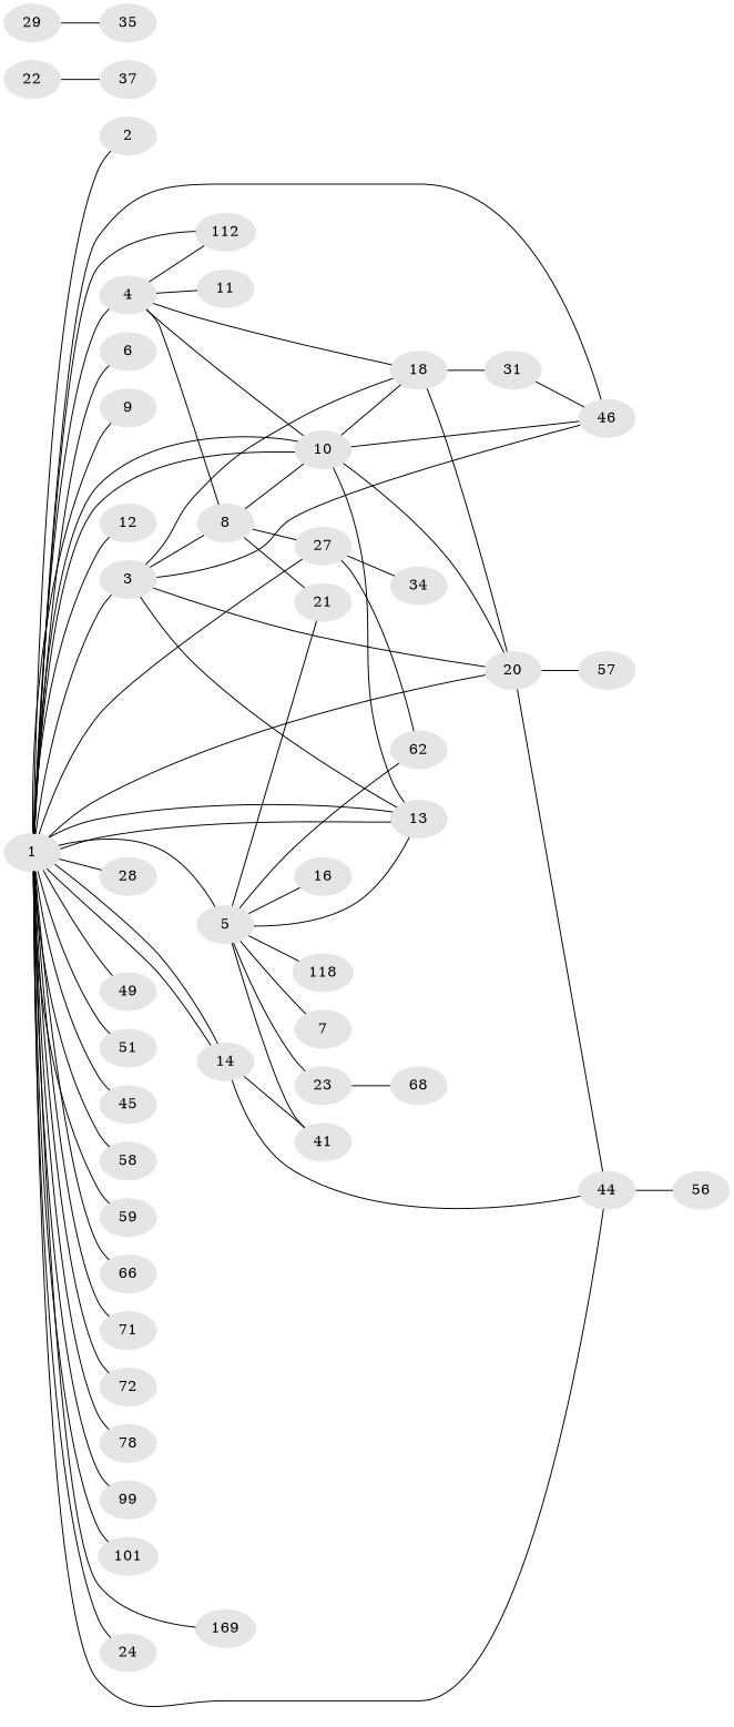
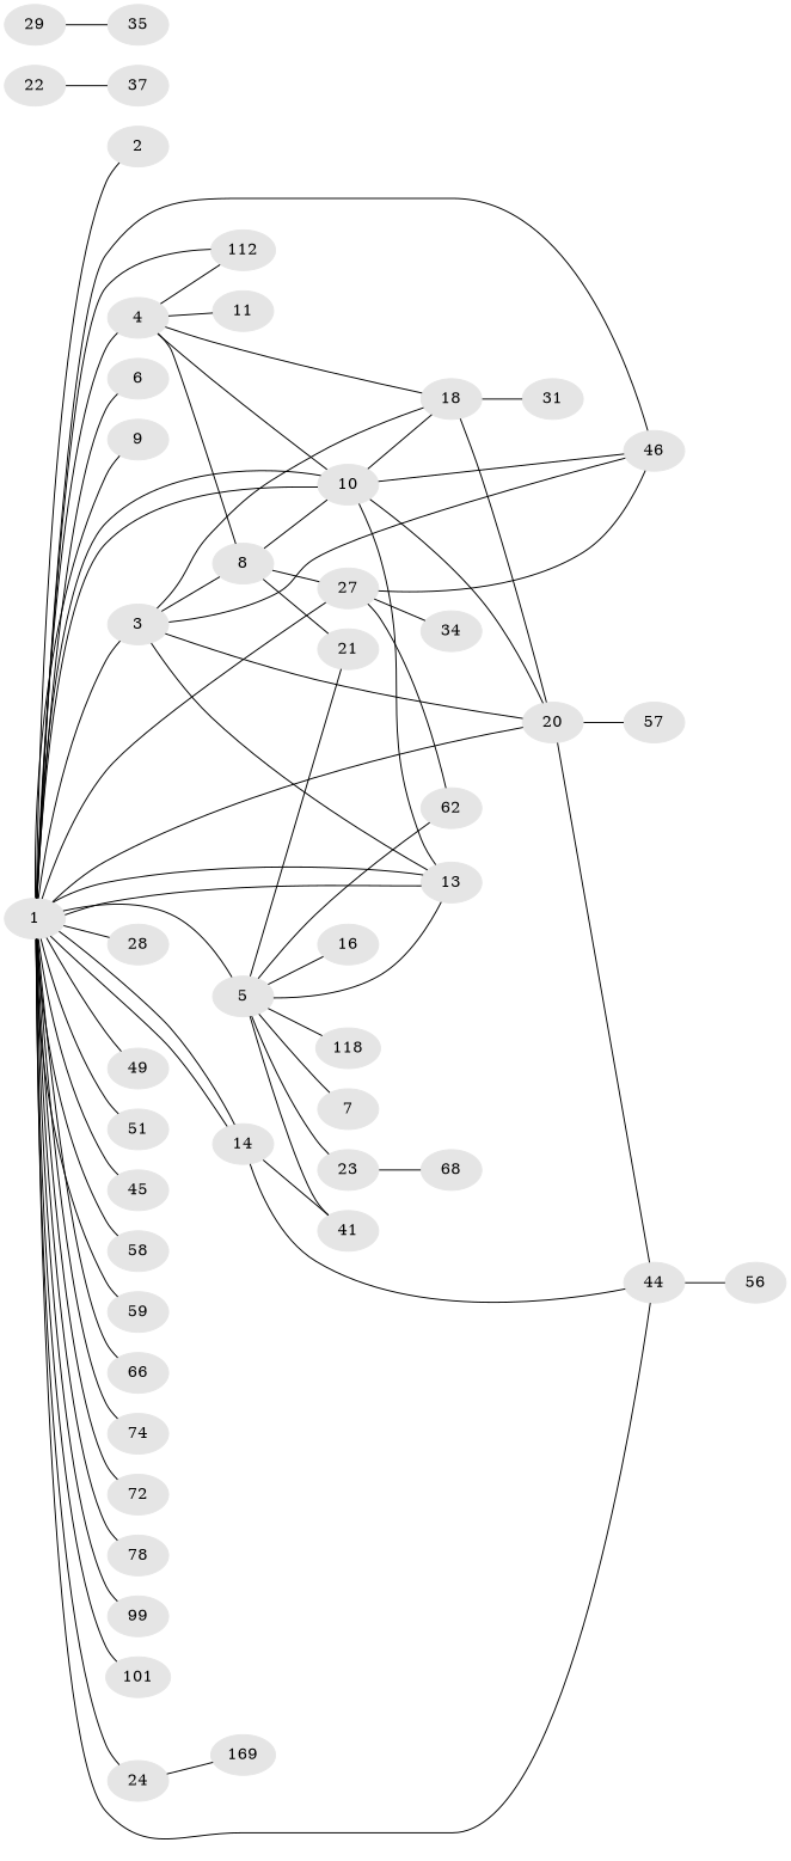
  graph {
    rankdir=LR
    node [color=gray90 style=filled]
    1
    2
    3 [super="+15+17"]
    4
    5
    6 [super="+19"]
    9
    10 [super="+106"]
-   12 [super="+121"]
    13 [super="+42+97"]
    14 [super="+60+64+36"]
    20 [super="+47+25+80+100+70+32"]
    24 [super="+79"]
    27 [super="+30"]
    28
    44 [super="+117"]
    49
    51
    n19 [label=45]
    58
    59
    n22 [label=66 super="+88"]
-   71
+   71 [label=74]
    72
    78
    99
    101
    n28 [label=169]
    112
    46 [super="+98+77"]
    8 [super="+126+92+74+26"]
    18 [super="+40"]
    11
    7
    16
    21 [super="+85"]
    23 [super="+54"]
    41
    62 [super="+113"]
    118
    57
    34
    31 [super="+39"]
    56
    22 [super="+114+43"]
    37
    68
    29
    35
    1 -- 2
    1 -- 3
    1 -- 4
    1 -- 5
    1 -- 6
    1 -- 9
    1 -- 10
    1 -- 10
-   1 -- 12
    1 -- 13
    1 -- 13
    1 -- 14
    1 -- 14
    1 -- 20 [weight=3]
    1 -- 24
    1 -- 27
    1 -- 28
    1 -- 44
    1 -- 49
    1 -- 51
    1 -- n19
    1 -- 58
    1 -- 59
    1 -- n22
    1 -- 71
    1 -- 72
    1 -- 78
    1 -- 99
    1 -- 101
-   1 -- n28
+   24 -- n28
    1 -- 112
    1 -- 46
    3 -- 13
    3 -- 20 [weight=2]
    3 -- 46
    3 -- 8 [weight=2]
    3 -- 18 [weight=2]
    4 -- 10
    4 -- 112
    4 -- 8
    4 -- 18 [weight=2]
    4 -- 11
    5 -- 13
    5 -- 7
    5 -- 16
    5 -- 21
    5 -- 23
    5 -- 41
    5 -- 62
    5 -- 118
    10 -- 13
    10 -- 20
    10 -- 46
    10 -- 18
    14 -- 44
    14 -- 41
    20 -- 44
    20 -- 57
    27 -- 62
    27 -- 34
    44 -- 56
    8 -- 10
    8 -- 27
    8 -- 21
    18 -- 20
    18 -- 31
    23 -- 68
-   31 -- 46
+   27 -- 46
    22 -- 37
    29 -- 35
  }
